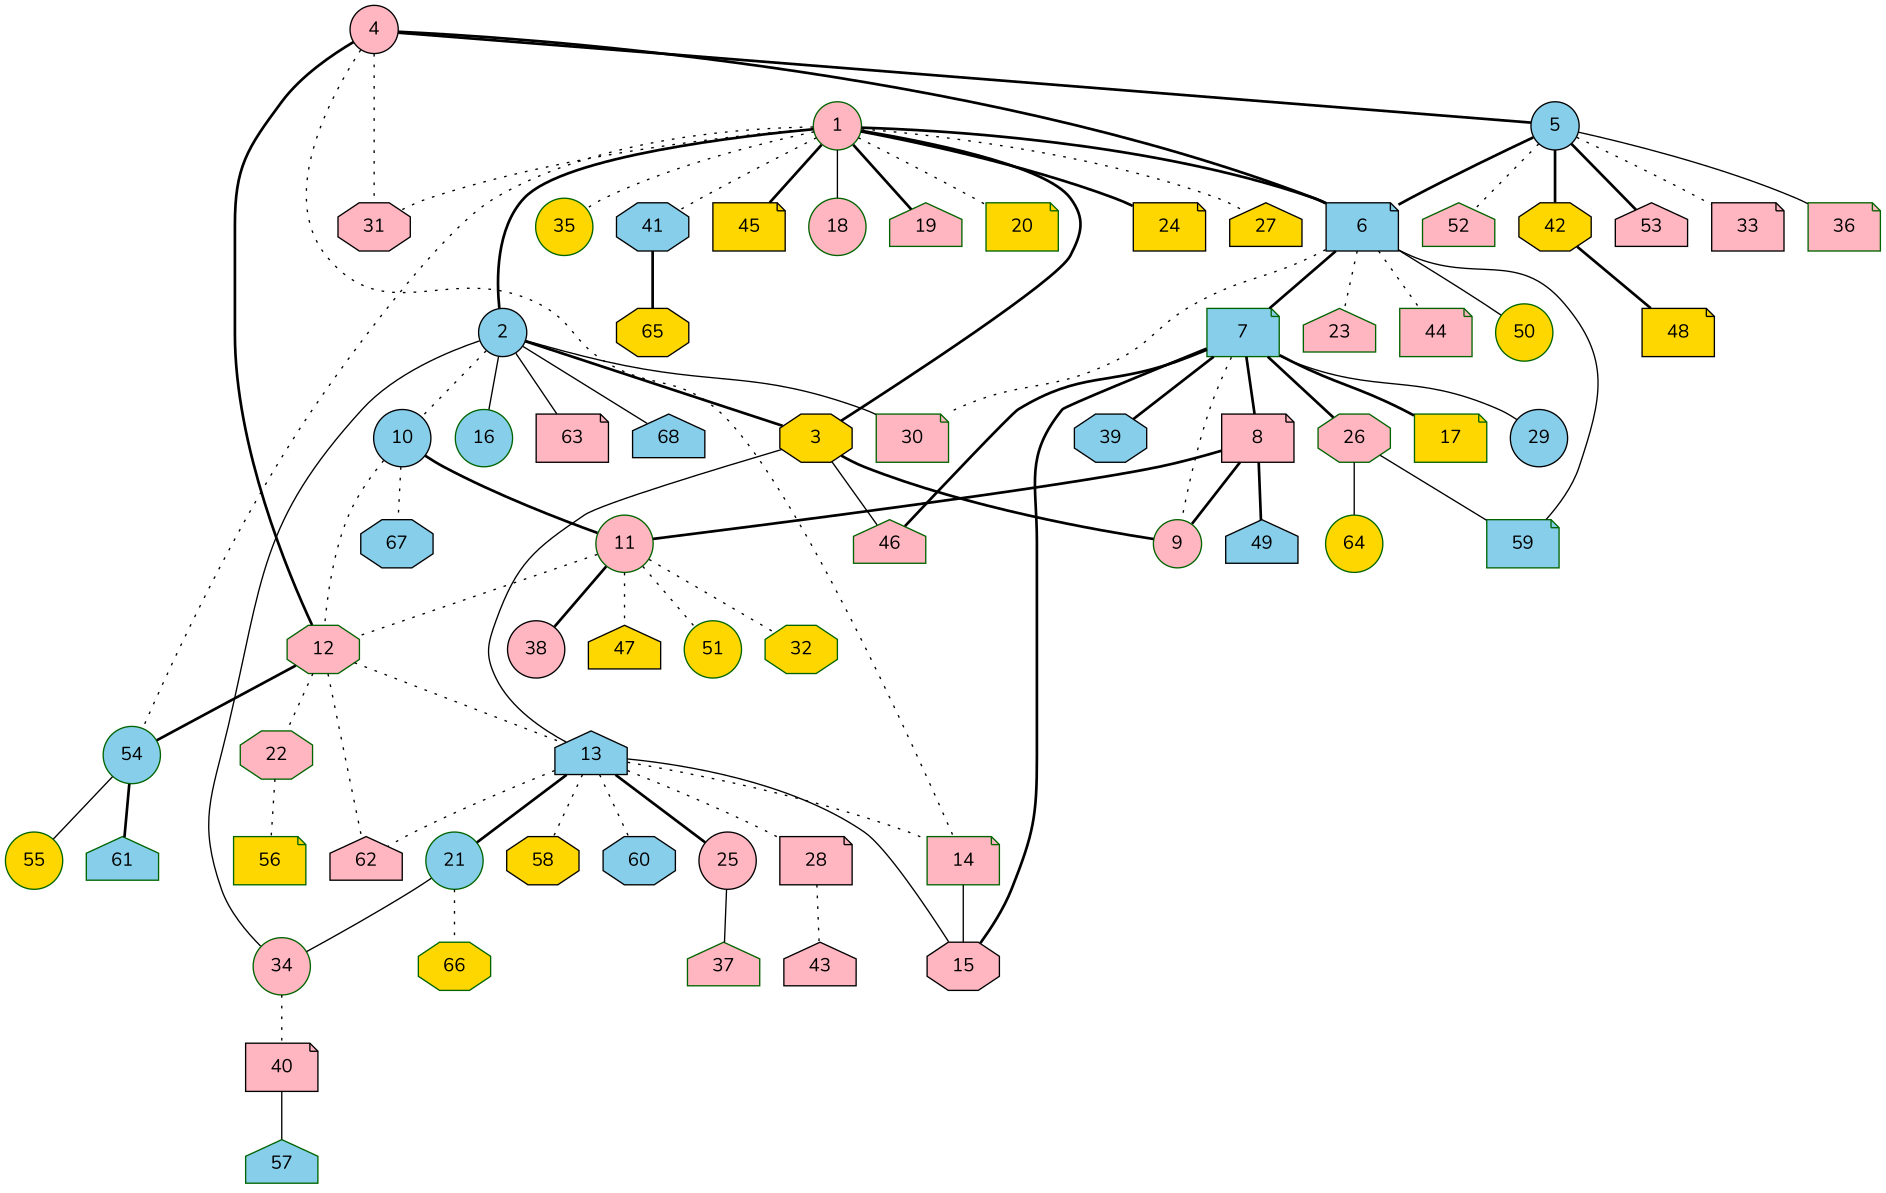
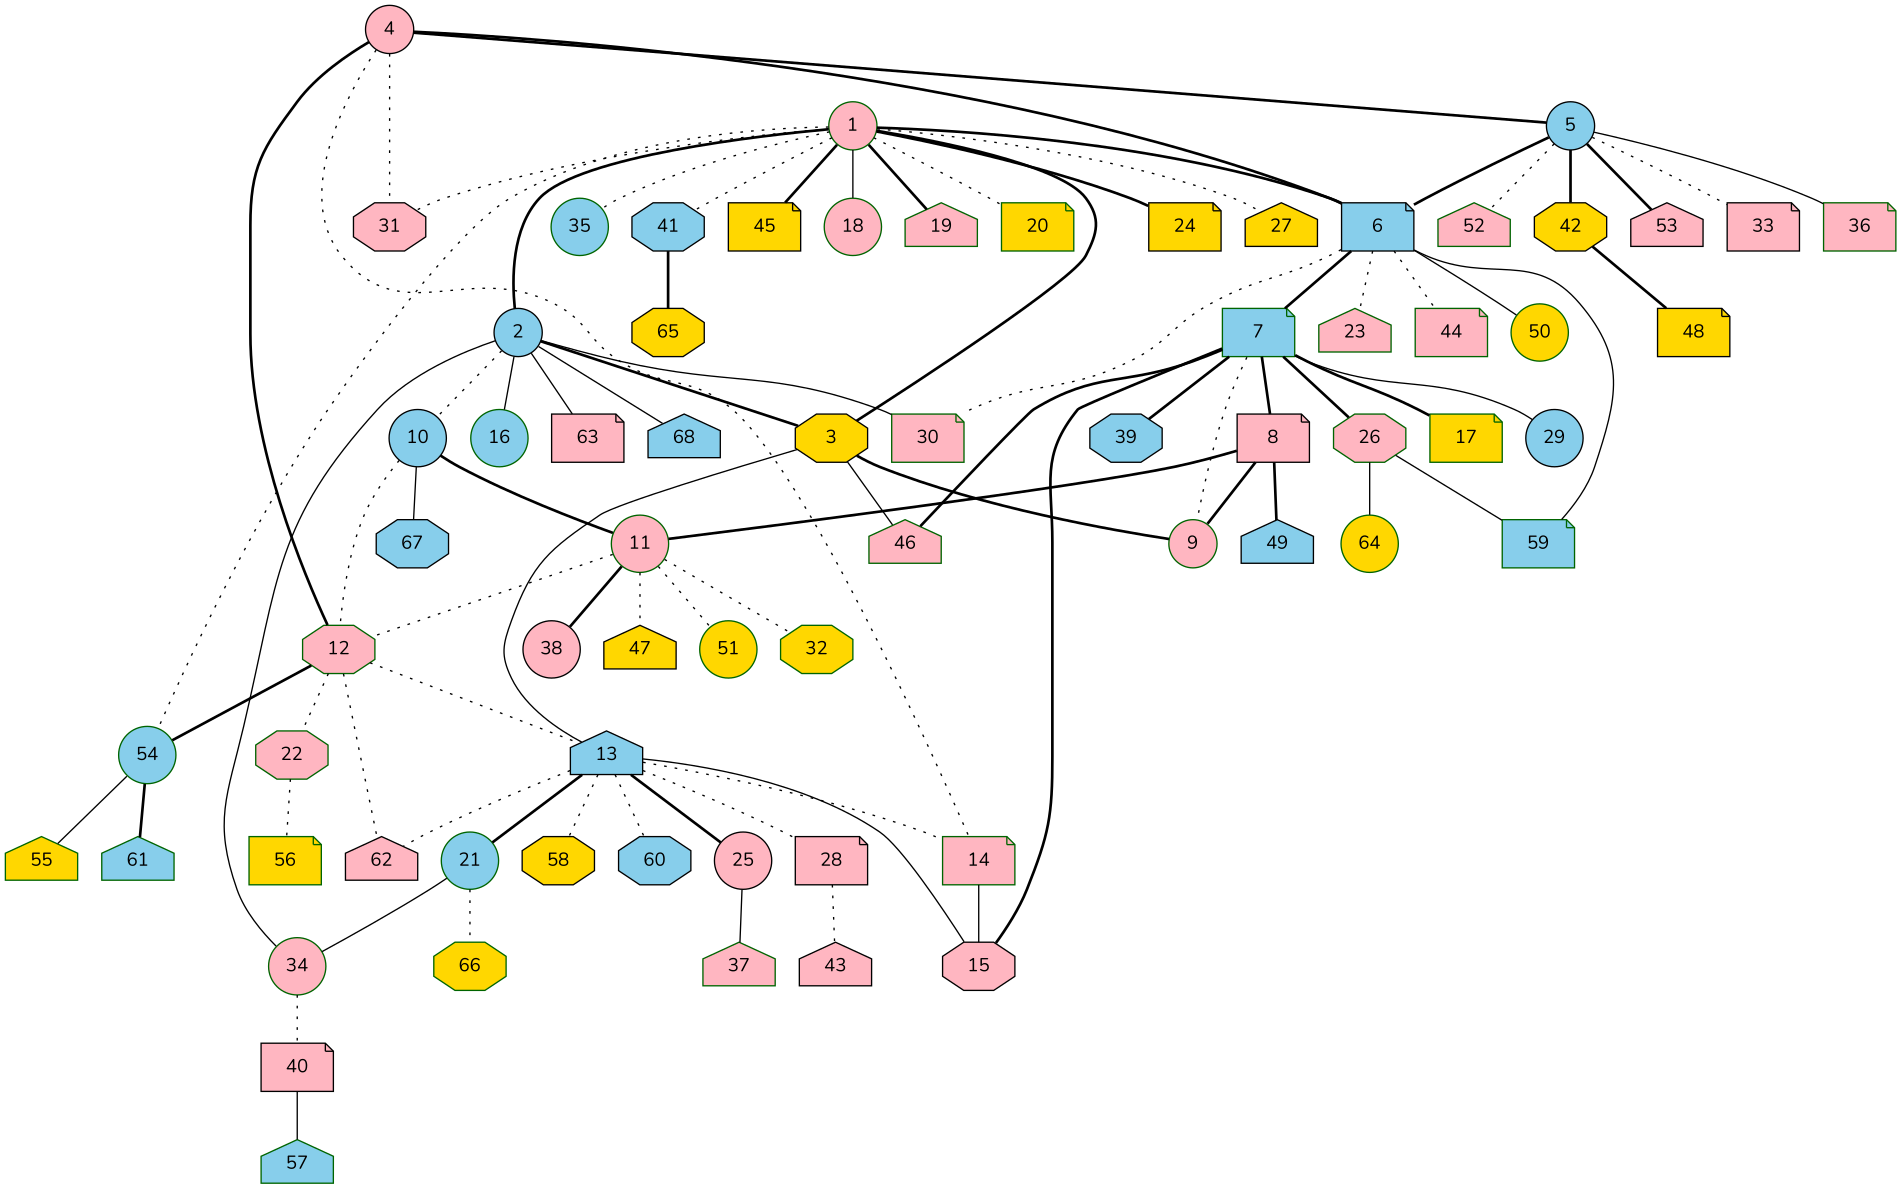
  graph {
    fontname=Nunito
    node [color=black fillcolor=lightpink fontname=Nunito shape=circle style=filled]
    edge [fontname=Nunito style=dotted]
    2 [fillcolor=skyblue]
    1 [color=darkgreen]
    3 [fillcolor=gold shape=octagon]
    6 [fillcolor=skyblue shape=note]
    18 [color=darkgreen]
    19 [color=darkgreen shape=house]
    20 [color=darkgreen fillcolor=gold shape=note]
    24 [fillcolor=gold shape=note]
    27 [fillcolor=gold shape=house]
    31 [shape=octagon]
-   35 [color=darkgreen fillcolor=gold]
+   35 [color=darkgreen fillcolor=skyblue]
    41 [fillcolor=skyblue shape=octagon]
    45 [fillcolor=gold shape=note]
    54 [color=darkgreen fillcolor=skyblue]
    10 [fillcolor=skyblue]
    16 [color=darkgreen fillcolor=skyblue]
    30 [color=darkgreen shape=note]
    34 [color=darkgreen]
    63 [shape=note]
    68 [fillcolor=skyblue shape=house]
    9 [color=darkgreen]
    13 [fillcolor=skyblue shape=house]
    46 [color=darkgreen shape=house]
    7 [color=darkgreen fillcolor=skyblue shape=note]
    23 [color=darkgreen shape=house]
    44 [color=darkgreen shape=note]
    50 [color=darkgreen fillcolor=gold]
    59 [color=darkgreen fillcolor=skyblue shape=note]
    65 [fillcolor=gold shape=octagon]
-   55 [color=darkgreen fillcolor=gold]
+   55 [color=darkgreen fillcolor=gold shape=house]
    61 [color=darkgreen fillcolor=skyblue shape=house]
    12 [color=darkgreen shape=octagon]
    11 [color=darkgreen]
    67 [fillcolor=skyblue shape=octagon]
    40 [shape=note]
    14 [color=darkgreen shape=note]
    15 [shape=octagon]
    62 [shape=house]
    21 [color=darkgreen fillcolor=skyblue]
    25
    28 [shape=note]
    58 [fillcolor=gold shape=octagon]
    60 [fillcolor=skyblue shape=octagon]
    4
    5 [fillcolor=skyblue]
    33 [shape=note]
    36 [color=darkgreen shape=note]
    42 [fillcolor=gold shape=octagon]
    52 [color=darkgreen shape=house]
    53 [shape=house]
    22 [color=darkgreen shape=octagon]
    48 [fillcolor=gold shape=note]
    8 [shape=note]
    17 [color=darkgreen fillcolor=gold shape=note]
    26 [color=darkgreen shape=octagon]
    29 [fillcolor=skyblue]
    39 [fillcolor=skyblue shape=octagon]
    49 [fillcolor=skyblue shape=house]
    64 [color=darkgreen fillcolor=gold]
    32 [color=darkgreen fillcolor=gold shape=octagon]
    38
    47 [fillcolor=gold shape=house]
    51 [color=darkgreen fillcolor=gold]
    56 [color=darkgreen fillcolor=gold shape=note]
    66 [color=darkgreen fillcolor=gold shape=octagon]
    37 [color=darkgreen shape=house]
    43 [shape=house]
    57 [color=darkgreen fillcolor=skyblue shape=house]
    2 -- 3 [style=bold]
    2 -- 10
    2 -- 16 [style=solid]
    2 -- 30 [style=solid]
    2 -- 34 [style=solid]
    2 -- 63 [style=solid]
    2 -- 68 [style=solid]
    1 -- 2 [style=bold]
    1 -- 3 [style=bold]
    1 -- 6 [style=bold]
    1 -- 18 [style=solid]
    1 -- 19 [style=bold]
    1 -- 20
    1 -- 24 [style=bold]
    1 -- 27
    1 -- 31
    1 -- 35
    1 -- 41
    1 -- 45 [style=bold]
    1 -- 54
    3 -- 9 [style=bold]
    3 -- 13 [style=solid]
    3 -- 46 [style=solid]
    6 -- 30
    6 -- 7 [style=bold]
    6 -- 23
    6 -- 44
    6 -- 50 [style=solid]
    6 -- 59 [style=solid]
    41 -- 65 [style=bold]
    54 -- 55 [style=solid]
    54 -- 61 [style=bold]
    10 -- 12
    10 -- 11 [style=bold]
-   10 -- 67
+   10 -- 67 [style=solid]
    34 -- 40
    13 -- 14
    13 -- 15 [style=solid]
    13 -- 62
    13 -- 21 [style=bold]
    13 -- 25 [style=bold]
    13 -- 28
    13 -- 58
    13 -- 60
    7 -- 9
    7 -- 46 [style=bold]
    7 -- 15 [style=bold]
    7 -- 8 [style=bold]
    7 -- 17 [style=bold]
    7 -- 26 [style=bold]
    7 -- 29 [style=solid]
    7 -- 39 [style=bold]
    12 -- 54 [style=bold]
    12 -- 13
    12 -- 62
    12 -- 22
    11 -- 12
    11 -- 32
    11 -- 38 [style=bold]
    11 -- 47
    11 -- 51
    40 -- 57 [style=solid]
    14 -- 15 [style=solid]
    21 -- 34 [style=solid]
    21 -- 66
    25 -- 37 [style=solid]
    28 -- 43
    4 -- 6 [style=bold]
    4 -- 31
    4 -- 12 [style=bold]
    4 -- 14
    4 -- 5 [style=bold]
    5 -- 6 [style=bold]
    5 -- 33
    5 -- 36 [style=solid]
    5 -- 42 [style=bold]
    5 -- 52
    5 -- 53 [style=bold]
    42 -- 48 [style=bold]
    22 -- 56
    8 -- 9 [style=bold]
    8 -- 11 [style=bold]
    8 -- 49 [style=bold]
    26 -- 59 [style=solid]
    26 -- 64 [style=solid]
  }
